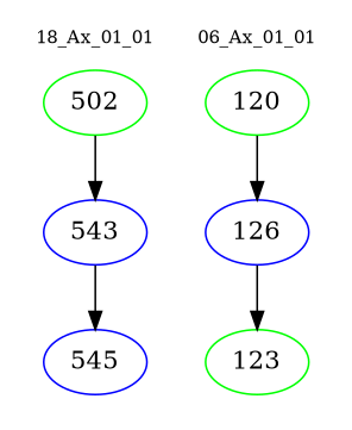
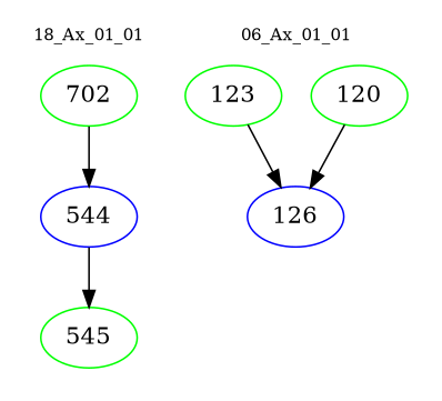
  digraph {
    node [color=green]
    edge [color=black]
-   n1 [label=502]
-   n2 [color=blue label=543]
-   n3 [color=blue label=545]
+   n1 [label=702]
+   n2 [color=blue label=544]
+   n3 [label=545]
    n4 [label=120]
    n5 [color=blue label=126]
    n6 [label=123]
    subgraph cluster_1 {
      color=white
      fontsize=10
      label="18_Ax_01_01"
      n1
      n2
      n3
    }
    subgraph cluster_2 {
      color=white
      fontsize=10
      label="06_Ax_01_01"
      n4
      n5
      n6
    }
    n1 -> n2
    n2 -> n3
    n4 -> n5
-   n5 -> n6
+   n6 -> n5
  }
